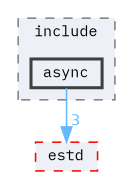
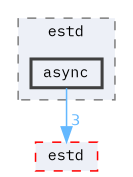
  digraph {
    compound=true
    fontname="IBM Plex Mono"
    node [fillcolor="#edf0f7" fontname="IBM Plex Mono" fontsize=10 shape=box]
    n1 [color=grey25 height=0.2 label=async style="filled,bold" width=0.4]
    n2 [color=red height=0.2 label=estd style="filled,dashed" width=0.4]
    subgraph cluster_1 {
      bgcolor="#edf0f7"
      fontsize=10
-     label=include
+     label=estd
      pencolor=grey50
      style="filled,dashed"
      n1
    }
    n1 -> n2 [color=steelblue1 fontcolor=steelblue1 fontname="IBM Plex Mono" fontsize=10 headlabel=3 labeldistance=1.5 labelfontname=Helvetica labelfontsize=10]
  }
